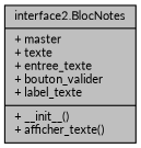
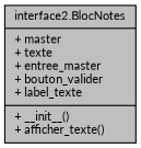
  digraph {
    fontname=Lato
-   n1 [color=black fillcolor=grey75 fontcolor=black fontname=Lato fontsize=10 height=0.2 label="{interface2.BlocNotes\n|+ master\l+ texte\l+ entree_texte\l+ bouton_valider\l+ label_texte\l|+ __init__()\l+ afficher_texte()\l}" shape=record style=filled width=0.4]
+   n1 [color=black fillcolor=grey75 fontcolor=black fontname=Lato fontsize=10 height=0.2 label="{interface2.BlocNotes\n|+ master\l+ texte\l+ entree_master\l+ bouton_valider\l+ label_texte\l|+ __init__()\l+ afficher_texte()\l}" shape=record style=filled width=0.4]
  }
